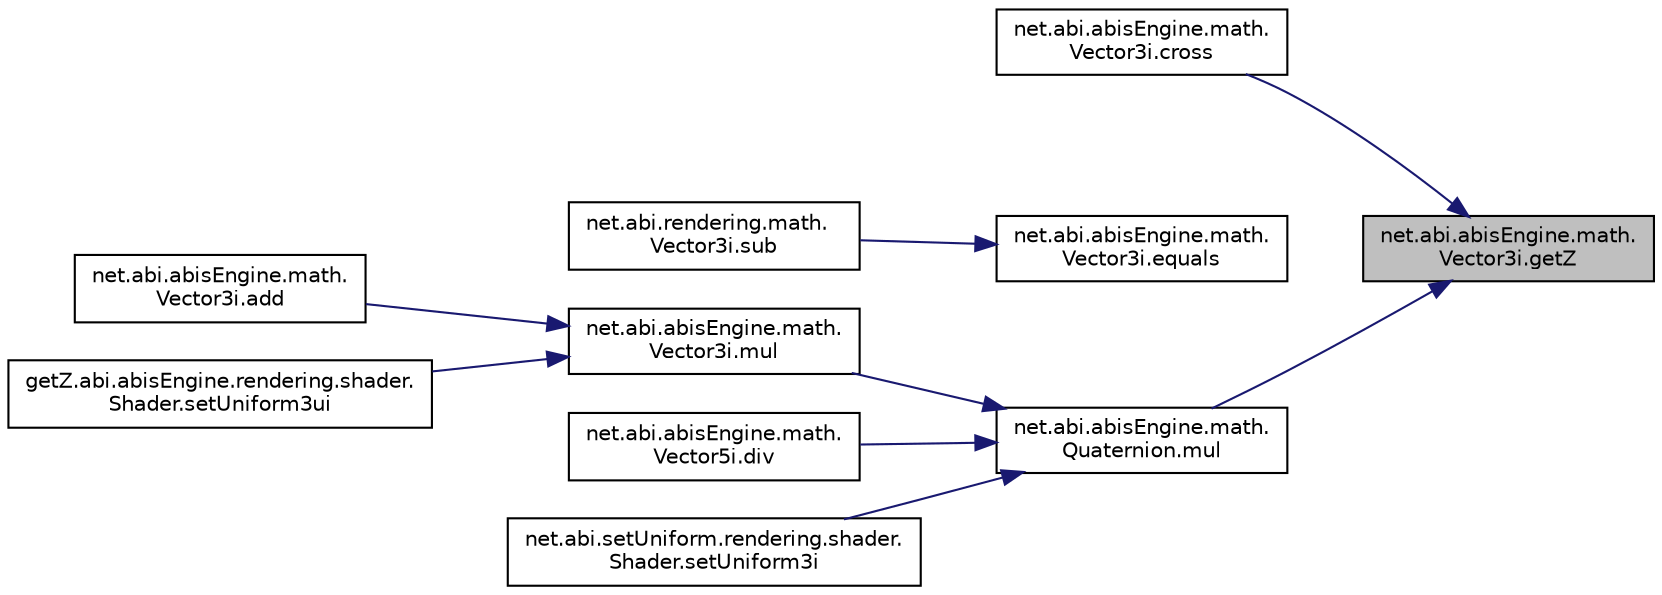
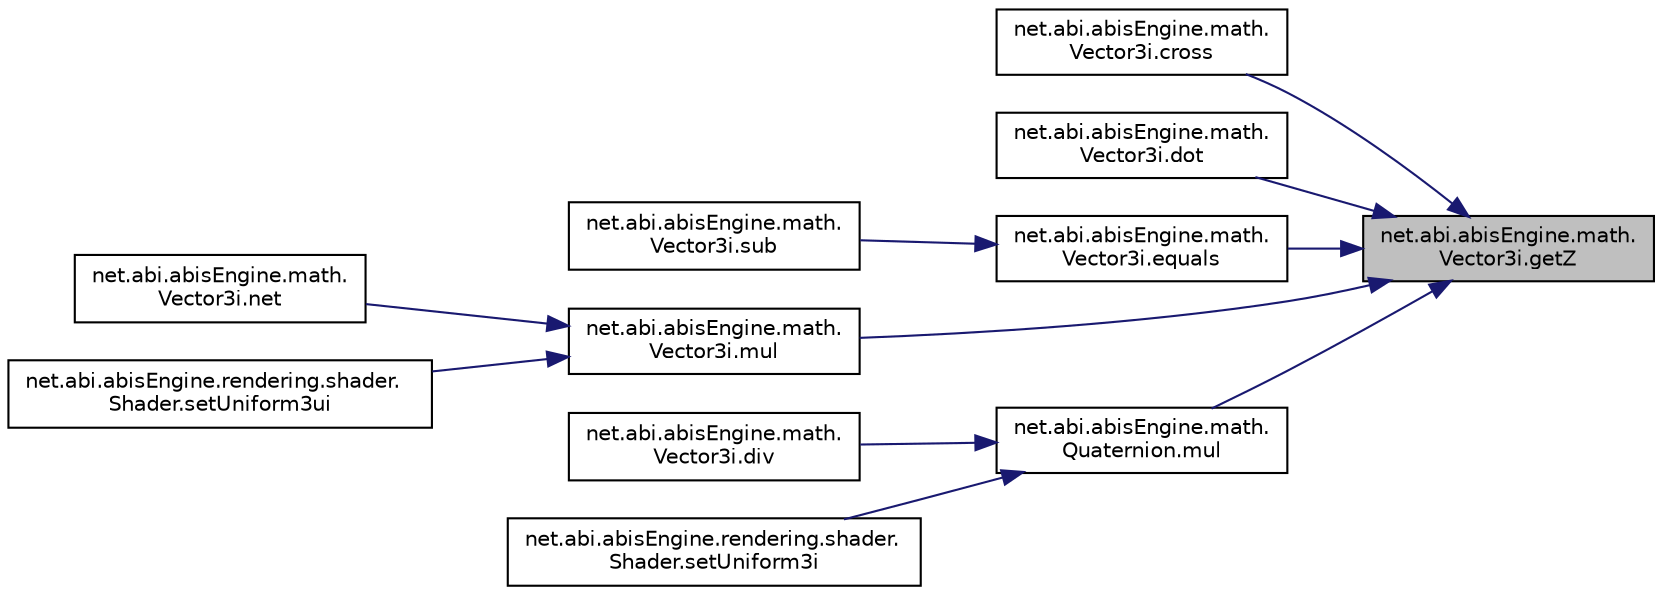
  digraph {
    rankdir=RL
    node [color=black fillcolor=white fontname=Helvetica fontsize=10 shape=record style=filled]
    edge [color=midnightblue dir=back fontname=Helvetica fontsize=10 labelfontname=Helvetica labelfontsize=10 style=solid]
    n1 [fillcolor=grey75 fontcolor=black height=0.2 label="net.abi.abisEngine.math.\lVector3i.getZ" width=0.4]
    n2 [height=0.2 label="net.abi.abisEngine.math.\lVector3i.cross" width=0.4]
+   n3 [height=0.2 label="net.abi.abisEngine.math.\lVector3i.dot" width=0.4]
    n4 [height=0.2 label="net.abi.abisEngine.math.\lVector3i.equals" width=0.4]
    n5 [height=0.2 label="net.abi.abisEngine.math.\lQuaternion.mul" width=0.4]
    n6 [height=0.2 label="net.abi.abisEngine.math.\lVector3i.mul" width=0.4]
-   n7 [height=0.2 label="net.abi.abisEngine.math.\lVector3i.add" width=0.4]
-   n8 [height=0.2 label="net.abi.abisEngine.math.\lVector5i.div" width=0.4]
-   n9 [height=0.2 label="net.abi.rendering.math.\lVector3i.sub" width=0.4]
-   n10 [height=0.2 label="net.abi.setUniform.rendering.shader.\lShader.setUniform3i" width=0.4]
-   n11 [height=0.2 label="getZ.abi.abisEngine.rendering.shader.\lShader.setUniform3ui" width=0.4]
+   n7 [height=0.2 label="net.abi.abisEngine.math.\lVector3i.net" width=0.4]
+   n8 [height=0.2 label="net.abi.abisEngine.math.\lVector3i.div" width=0.4]
+   n9 [height=0.2 label="net.abi.abisEngine.math.\lVector3i.sub" width=0.4]
+   n10 [height=0.2 label="net.abi.abisEngine.rendering.shader.\lShader.setUniform3i" width=0.4]
+   n11 [height=0.2 label="net.abi.abisEngine.rendering.shader.\lShader.setUniform3ui" width=0.4]
    n1 -> n2
+   n1 -> n3
+   n1 -> n4
    n1 -> n5
-   n5 -> n6
+   n1 -> n6
    n4 -> n9
    n5 -> n8
    n5 -> n10
    n6 -> n7
    n6 -> n11
  }
